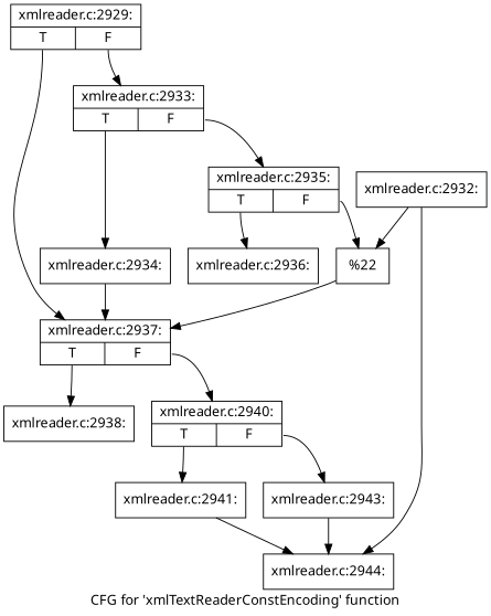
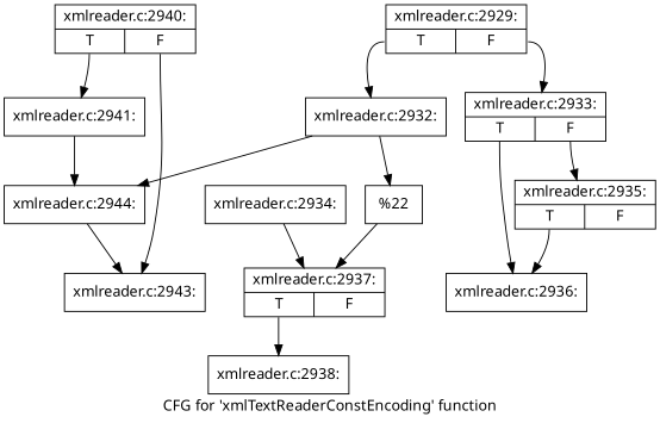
  digraph {
    fontname="Noto Sans"
    label="CFG for 'xmlTextReaderConstEncoding' function"
    node [fontname="Noto Sans" shape=record]
    edge [fontname="Noto Sans"]
    n1 [label="{xmlreader.c:2929:|{<s0>T|<s1>F}}"]
    n2 [label="{xmlreader.c:2932:}"]
    n3 [label="{xmlreader.c:2933:|{<s0>T|<s1>F}}"]
    n4 [label="{xmlreader.c:2944:}"]
    n5 [label="{%22}"]
    n6 [label="{xmlreader.c:2934:}"]
    n7 [label="{xmlreader.c:2935:|{<s0>T|<s1>F}}"]
    n8 [label="{xmlreader.c:2937:|{<s0>T|<s1>F}}"]
    n9 [label="{xmlreader.c:2936:}"]
    n10 [label="{xmlreader.c:2938:}"]
    n11 [label="{xmlreader.c:2940:|{<s0>T|<s1>F}}"]
    n12 [label="{xmlreader.c:2941:}"]
    n13 [label="{xmlreader.c:2943:}"]
-   n1 -> n8 [tailport=s0]
+   n1 -> n2 [tailport=s0]
    n1 -> n3 [tailport=s1]
    n2 -> n4
    n2 -> n5
-   n3 -> n6 [tailport=s0]
+   n3 -> n9 [tailport=s0]
    n3 -> n7 [tailport=s1]
    n5 -> n8
    n6 -> n8
-   n7 -> n5 [tailport=s1]
    n7 -> n9 [tailport=s0]
    n8 -> n10 [tailport=s0]
-   n8 -> n11 [tailport=s1]
    n11 -> n12 [tailport=s0]
    n11 -> n13 [tailport=s1]
    n12 -> n4
-   n13 -> n4
+   n4 -> n13
  }
